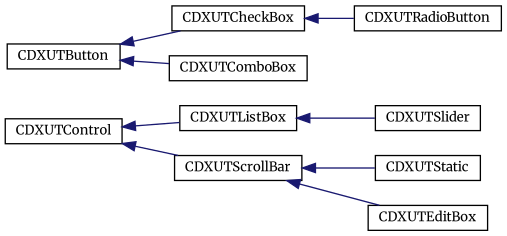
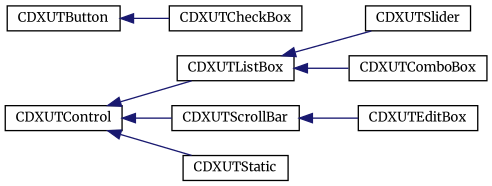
  digraph {
    fontname=Merriweather
    rankdir=LR
    node [color=black fillcolor=white fontname=Merriweather fontsize=10 shape=record style=filled]
    edge [color=midnightblue dir=back fontname=Merriweather fontsize=10 labelfontname=Helvetica labelfontsize=10 style=solid]
    n1 [height=0.2 label=CDXUTControl width=0.4]
    n2 [height=0.2 label=CDXUTListBox width=0.4]
    n3 [height=0.2 label=CDXUTScrollBar width=0.4]
    n4 [height=0.2 label=CDXUTStatic width=0.4]
    n5 [height=0.2 label=CDXUTEditBox width=0.4]
    n6 [height=0.2 label=CDXUTSlider width=0.4]
    n7 [height=0.2 label=CDXUTButton width=0.4]
    n8 [height=0.2 label=CDXUTCheckBox width=0.4]
    n9 [height=0.2 label=CDXUTComboBox width=0.4]
-   n10 [height=0.2 label=CDXUTRadioButton width=0.4]
    n1 -> n2
    n1 -> n3
-   n3 -> n4
+   n1 -> n4
    n2 -> n6
    n3 -> n5
    n7 -> n8
-   n7 -> n9
-   n8 -> n10
+   n2 -> n9
  }
